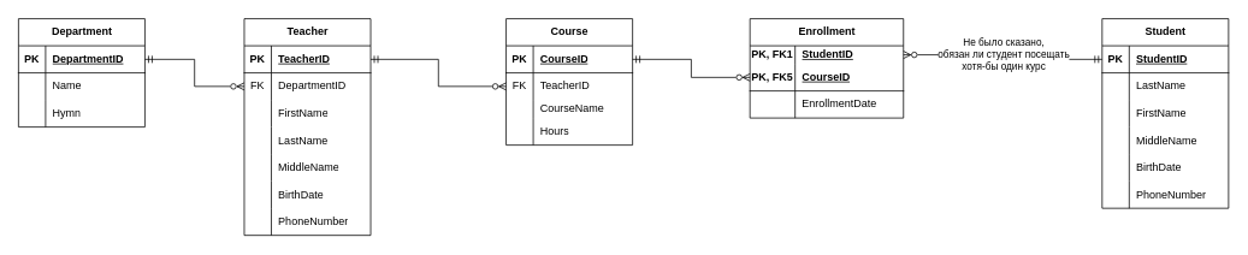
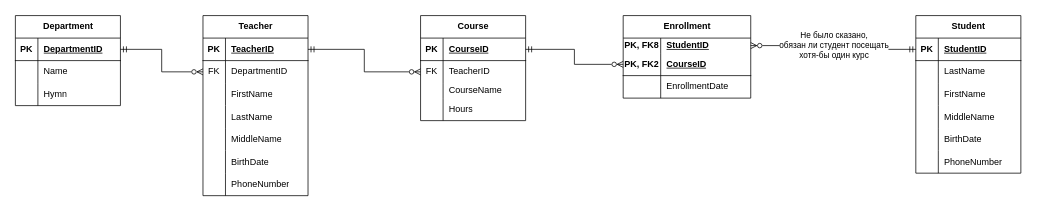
  <mxCell id="0" />
  <mxCell id="1" parent="0" />
  <mxCell id="2" value="Department" style="shape=table;startSize=30;container=1;collapsible=1;childLayout=tableLayout;fixedRows=1;rowLines=0;fontStyle=1;align=center;resizeLast=1;html=1;" vertex="1" parent="1"><mxGeometry x="20" y="20" width="140" height="120" as="geometry" /></mxCell>
  <mxCell id="3" value="" style="shape=tableRow;horizontal=0;startSize=0;swimlaneHead=0;swimlaneBody=0;fillColor=none;collapsible=0;dropTarget=0;points=[[0,0.5],[1,0.5]];portConstraint=eastwest;top=0;left=0;right=0;bottom=1;" vertex="1" parent="2"><mxGeometry y="30" width="140" height="30" as="geometry" /></mxCell>
  <mxCell id="4" value="PK" style="shape=partialRectangle;connectable=0;fillColor=none;top=0;left=0;bottom=0;right=0;fontStyle=1;overflow=hidden;whiteSpace=wrap;html=1;" vertex="1" parent="3"><mxGeometry width="30" height="30" as="geometry"><mxRectangle width="30" height="30" as="alternateBounds" /></mxGeometry></mxCell>
  <mxCell id="5" value="DepartmentID" style="shape=partialRectangle;connectable=0;fillColor=none;top=0;left=0;bottom=0;right=0;align=left;spacingLeft=6;fontStyle=5;overflow=hidden;whiteSpace=wrap;html=1;" vertex="1" parent="3"><mxGeometry x="30" width="110" height="30" as="geometry"><mxRectangle width="110" height="30" as="alternateBounds" /></mxGeometry></mxCell>
  <mxCell id="6" value="" style="shape=tableRow;horizontal=0;startSize=0;swimlaneHead=0;swimlaneBody=0;fillColor=none;collapsible=0;dropTarget=0;points=[[0,0.5],[1,0.5]];portConstraint=eastwest;top=0;left=0;right=0;bottom=0;" vertex="1" parent="2"><mxGeometry y="60" width="140" height="30" as="geometry" /></mxCell>
  <mxCell id="7" value="" style="shape=partialRectangle;connectable=0;fillColor=none;top=0;left=0;bottom=0;right=0;editable=1;overflow=hidden;whiteSpace=wrap;html=1;" vertex="1" parent="6"><mxGeometry width="30" height="30" as="geometry"><mxRectangle width="30" height="30" as="alternateBounds" /></mxGeometry></mxCell>
  <mxCell id="8" value="Name" style="shape=partialRectangle;connectable=0;fillColor=none;top=0;left=0;bottom=0;right=0;align=left;spacingLeft=6;overflow=hidden;whiteSpace=wrap;html=1;" vertex="1" parent="6"><mxGeometry x="30" width="110" height="30" as="geometry"><mxRectangle width="110" height="30" as="alternateBounds" /></mxGeometry></mxCell>
  <mxCell id="9" value="" style="shape=tableRow;horizontal=0;startSize=0;swimlaneHead=0;swimlaneBody=0;fillColor=none;collapsible=0;dropTarget=0;points=[[0,0.5],[1,0.5]];portConstraint=eastwest;top=0;left=0;right=0;bottom=0;" vertex="1" parent="2"><mxGeometry y="90" width="140" height="30" as="geometry" /></mxCell>
  <mxCell id="10" value="" style="shape=partialRectangle;connectable=0;fillColor=none;top=0;left=0;bottom=0;right=0;editable=1;overflow=hidden;whiteSpace=wrap;html=1;" vertex="1" parent="9"><mxGeometry width="30" height="30" as="geometry"><mxRectangle width="30" height="30" as="alternateBounds" /></mxGeometry></mxCell>
  <mxCell id="11" value="Hymn" style="shape=partialRectangle;connectable=0;fillColor=none;top=0;left=0;bottom=0;right=0;align=left;spacingLeft=6;overflow=hidden;whiteSpace=wrap;html=1;" vertex="1" parent="9"><mxGeometry x="30" width="110" height="30" as="geometry"><mxRectangle width="110" height="30" as="alternateBounds" /></mxGeometry></mxCell>
  <mxCell id="12" value="" style="edgeStyle=orthogonalEdgeStyle;rounded=0;orthogonalLoop=1;jettySize=auto;html=1;exitX=1;exitY=0.5;exitDx=0;exitDy=0;entryX=0;entryY=0.5;entryDx=0;entryDy=0;startArrow=ERmandOne;startFill=0;endArrow=ERzeroToMany;endFill=0;" edge="1" parent="1" source="14" target="40"><mxGeometry relative="1" as="geometry" /></mxCell>
  <mxCell id="13" value="Teacher" style="shape=table;startSize=30;container=1;collapsible=1;childLayout=tableLayout;fixedRows=1;rowLines=0;fontStyle=1;align=center;resizeLast=1;html=1;" vertex="1" parent="1"><mxGeometry x="270" y="20" width="140" height="240" as="geometry" /></mxCell>
  <mxCell id="14" value="" style="shape=tableRow;horizontal=0;startSize=0;swimlaneHead=0;swimlaneBody=0;fillColor=none;collapsible=0;dropTarget=0;points=[[0,0.5],[1,0.5]];portConstraint=eastwest;top=0;left=0;right=0;bottom=1;" vertex="1" parent="13"><mxGeometry y="30" width="140" height="30" as="geometry" /></mxCell>
  <mxCell id="15" value="PK" style="shape=partialRectangle;connectable=0;fillColor=none;top=0;left=0;bottom=0;right=0;fontStyle=1;overflow=hidden;whiteSpace=wrap;html=1;" vertex="1" parent="14"><mxGeometry width="30" height="30" as="geometry"><mxRectangle width="30" height="30" as="alternateBounds" /></mxGeometry></mxCell>
  <mxCell id="16" value="TeacherID" style="shape=partialRectangle;connectable=0;fillColor=none;top=0;left=0;bottom=0;right=0;align=left;spacingLeft=6;fontStyle=5;overflow=hidden;whiteSpace=wrap;html=1;" vertex="1" parent="14"><mxGeometry x="30" width="110" height="30" as="geometry"><mxRectangle width="110" height="30" as="alternateBounds" /></mxGeometry></mxCell>
  <mxCell id="17" style="shape=tableRow;horizontal=0;startSize=0;swimlaneHead=0;swimlaneBody=0;fillColor=none;collapsible=0;dropTarget=0;points=[[0,0.5],[1,0.5]];portConstraint=eastwest;top=0;left=0;right=0;bottom=0;" vertex="1" parent="13"><mxGeometry y="60" width="140" height="30" as="geometry" /></mxCell>
  <mxCell id="18" value="FK" style="shape=partialRectangle;connectable=0;fillColor=none;top=0;left=0;bottom=0;right=0;editable=1;overflow=hidden;whiteSpace=wrap;html=1;" vertex="1" parent="17"><mxGeometry width="30" height="30" as="geometry"><mxRectangle width="30" height="30" as="alternateBounds" /></mxGeometry></mxCell>
  <mxCell id="19" value="DepartmentID" style="shape=partialRectangle;connectable=0;fillColor=none;top=0;left=0;bottom=0;right=0;align=left;spacingLeft=6;overflow=hidden;whiteSpace=wrap;html=1;" vertex="1" parent="17"><mxGeometry x="30" width="110" height="30" as="geometry"><mxRectangle width="110" height="30" as="alternateBounds" /></mxGeometry></mxCell>
  <mxCell id="20" value="" style="shape=tableRow;horizontal=0;startSize=0;swimlaneHead=0;swimlaneBody=0;fillColor=none;collapsible=0;dropTarget=0;points=[[0,0.5],[1,0.5]];portConstraint=eastwest;top=0;left=0;right=0;bottom=0;" vertex="1" parent="13"><mxGeometry y="90" width="140" height="30" as="geometry" /></mxCell>
  <mxCell id="21" value="" style="shape=partialRectangle;connectable=0;fillColor=none;top=0;left=0;bottom=0;right=0;editable=1;overflow=hidden;whiteSpace=wrap;html=1;" vertex="1" parent="20"><mxGeometry width="30" height="30" as="geometry"><mxRectangle width="30" height="30" as="alternateBounds" /></mxGeometry></mxCell>
  <mxCell id="22" value="FirstName" style="shape=partialRectangle;connectable=0;fillColor=none;top=0;left=0;bottom=0;right=0;align=left;spacingLeft=6;overflow=hidden;whiteSpace=wrap;html=1;" vertex="1" parent="20"><mxGeometry x="30" width="110" height="30" as="geometry"><mxRectangle width="110" height="30" as="alternateBounds" /></mxGeometry></mxCell>
  <mxCell id="23" value="" style="shape=tableRow;horizontal=0;startSize=0;swimlaneHead=0;swimlaneBody=0;fillColor=none;collapsible=0;dropTarget=0;points=[[0,0.5],[1,0.5]];portConstraint=eastwest;top=0;left=0;right=0;bottom=0;" vertex="1" parent="13"><mxGeometry y="120" width="140" height="30" as="geometry" /></mxCell>
  <mxCell id="24" value="" style="shape=partialRectangle;connectable=0;fillColor=none;top=0;left=0;bottom=0;right=0;editable=1;overflow=hidden;whiteSpace=wrap;html=1;" vertex="1" parent="23"><mxGeometry width="30" height="30" as="geometry"><mxRectangle width="30" height="30" as="alternateBounds" /></mxGeometry></mxCell>
  <mxCell id="25" value="LastName" style="shape=partialRectangle;connectable=0;fillColor=none;top=0;left=0;bottom=0;right=0;align=left;spacingLeft=6;overflow=hidden;whiteSpace=wrap;html=1;" vertex="1" parent="23"><mxGeometry x="30" width="110" height="30" as="geometry"><mxRectangle width="110" height="30" as="alternateBounds" /></mxGeometry></mxCell>
  <mxCell id="26" style="shape=tableRow;horizontal=0;startSize=0;swimlaneHead=0;swimlaneBody=0;fillColor=none;collapsible=0;dropTarget=0;points=[[0,0.5],[1,0.5]];portConstraint=eastwest;top=0;left=0;right=0;bottom=0;" vertex="1" parent="13"><mxGeometry y="150" width="140" height="30" as="geometry" /></mxCell>
  <mxCell id="27" style="shape=partialRectangle;connectable=0;fillColor=none;top=0;left=0;bottom=0;right=0;editable=1;overflow=hidden;whiteSpace=wrap;html=1;" vertex="1" parent="26"><mxGeometry width="30" height="30" as="geometry"><mxRectangle width="30" height="30" as="alternateBounds" /></mxGeometry></mxCell>
  <mxCell id="28" value="MiddleName" style="shape=partialRectangle;connectable=0;fillColor=none;top=0;left=0;bottom=0;right=0;align=left;spacingLeft=6;overflow=hidden;whiteSpace=wrap;html=1;" vertex="1" parent="26"><mxGeometry x="30" width="110" height="30" as="geometry"><mxRectangle width="110" height="30" as="alternateBounds" /></mxGeometry></mxCell>
  <mxCell id="29" style="shape=tableRow;horizontal=0;startSize=0;swimlaneHead=0;swimlaneBody=0;fillColor=none;collapsible=0;dropTarget=0;points=[[0,0.5],[1,0.5]];portConstraint=eastwest;top=0;left=0;right=0;bottom=0;" vertex="1" parent="13"><mxGeometry y="180" width="140" height="30" as="geometry" /></mxCell>
  <mxCell id="30" style="shape=partialRectangle;connectable=0;fillColor=none;top=0;left=0;bottom=0;right=0;editable=1;overflow=hidden;whiteSpace=wrap;html=1;" vertex="1" parent="29"><mxGeometry width="30" height="30" as="geometry"><mxRectangle width="30" height="30" as="alternateBounds" /></mxGeometry></mxCell>
  <mxCell id="31" value="BirthDate" style="shape=partialRectangle;connectable=0;fillColor=none;top=0;left=0;bottom=0;right=0;align=left;spacingLeft=6;overflow=hidden;whiteSpace=wrap;html=1;" vertex="1" parent="29"><mxGeometry x="30" width="110" height="30" as="geometry"><mxRectangle width="110" height="30" as="alternateBounds" /></mxGeometry></mxCell>
  <mxCell id="32" style="shape=tableRow;horizontal=0;startSize=0;swimlaneHead=0;swimlaneBody=0;fillColor=none;collapsible=0;dropTarget=0;points=[[0,0.5],[1,0.5]];portConstraint=eastwest;top=0;left=0;right=0;bottom=0;" vertex="1" parent="13"><mxGeometry y="210" width="140" height="30" as="geometry" /></mxCell>
  <mxCell id="33" style="shape=partialRectangle;connectable=0;fillColor=none;top=0;left=0;bottom=0;right=0;editable=1;overflow=hidden;whiteSpace=wrap;html=1;" vertex="1" parent="32"><mxGeometry width="30" height="30" as="geometry"><mxRectangle width="30" height="30" as="alternateBounds" /></mxGeometry></mxCell>
  <mxCell id="34" value="PhoneNumber" style="shape=partialRectangle;connectable=0;fillColor=none;top=0;left=0;bottom=0;right=0;align=left;spacingLeft=6;overflow=hidden;whiteSpace=wrap;html=1;" vertex="1" parent="32"><mxGeometry x="30" width="110" height="30" as="geometry"><mxRectangle width="110" height="30" as="alternateBounds" /></mxGeometry></mxCell>
  <mxCell id="35" style="edgeStyle=orthogonalEdgeStyle;rounded=0;orthogonalLoop=1;jettySize=auto;html=1;exitX=1;exitY=0.5;exitDx=0;exitDy=0;entryX=0;entryY=0.5;entryDx=0;entryDy=0;startArrow=ERmandOne;startFill=0;endArrow=ERzeroToMany;endFill=0;" edge="1" parent="1" source="3" target="17"><mxGeometry relative="1" as="geometry" /></mxCell>
  <mxCell id="36" value="Course" style="shape=table;startSize=30;container=1;collapsible=1;childLayout=tableLayout;fixedRows=1;rowLines=0;fontStyle=1;align=center;resizeLast=1;html=1;" vertex="1" parent="1"><mxGeometry x="560" y="20" width="140" height="140" as="geometry" /></mxCell>
  <mxCell id="37" value="" style="shape=tableRow;horizontal=0;startSize=0;swimlaneHead=0;swimlaneBody=0;fillColor=none;collapsible=0;dropTarget=0;points=[[0,0.5],[1,0.5]];portConstraint=eastwest;top=0;left=0;right=0;bottom=1;" vertex="1" parent="36"><mxGeometry y="30" width="140" height="30" as="geometry" /></mxCell>
  <mxCell id="38" value="PK" style="shape=partialRectangle;connectable=0;fillColor=none;top=0;left=0;bottom=0;right=0;fontStyle=1;overflow=hidden;whiteSpace=wrap;html=1;" vertex="1" parent="37"><mxGeometry width="30" height="30" as="geometry"><mxRectangle width="30" height="30" as="alternateBounds" /></mxGeometry></mxCell>
  <mxCell id="39" value="CourseID" style="shape=partialRectangle;connectable=0;fillColor=none;top=0;left=0;bottom=0;right=0;align=left;spacingLeft=6;fontStyle=5;overflow=hidden;whiteSpace=wrap;html=1;" vertex="1" parent="37"><mxGeometry x="30" width="110" height="30" as="geometry"><mxRectangle width="110" height="30" as="alternateBounds" /></mxGeometry></mxCell>
  <mxCell id="40" style="shape=tableRow;horizontal=0;startSize=0;swimlaneHead=0;swimlaneBody=0;fillColor=none;collapsible=0;dropTarget=0;points=[[0,0.5],[1,0.5]];portConstraint=eastwest;top=0;left=0;right=0;bottom=0;" vertex="1" parent="36"><mxGeometry y="60" width="140" height="30" as="geometry" /></mxCell>
  <mxCell id="41" value="FK" style="shape=partialRectangle;connectable=0;fillColor=none;top=0;left=0;bottom=0;right=0;editable=1;overflow=hidden;whiteSpace=wrap;html=1;" vertex="1" parent="40"><mxGeometry width="30" height="30" as="geometry"><mxRectangle width="30" height="30" as="alternateBounds" /></mxGeometry></mxCell>
  <mxCell id="42" value="TeacherID" style="shape=partialRectangle;connectable=0;fillColor=none;top=0;left=0;bottom=0;right=0;align=left;spacingLeft=6;overflow=hidden;whiteSpace=wrap;html=1;" vertex="1" parent="40"><mxGeometry x="30" width="110" height="30" as="geometry"><mxRectangle width="110" height="30" as="alternateBounds" /></mxGeometry></mxCell>
  <mxCell id="43" value="" style="shape=tableRow;horizontal=0;startSize=0;swimlaneHead=0;swimlaneBody=0;fillColor=none;collapsible=0;dropTarget=0;points=[[0,0.5],[1,0.5]];portConstraint=eastwest;top=0;left=0;right=0;bottom=0;" vertex="1" parent="36"><mxGeometry y="90" width="140" height="20" as="geometry" /></mxCell>
  <mxCell id="44" value="" style="shape=partialRectangle;connectable=0;fillColor=none;top=0;left=0;bottom=0;right=0;editable=1;overflow=hidden;whiteSpace=wrap;html=1;" vertex="1" parent="43"><mxGeometry width="30" height="20" as="geometry"><mxRectangle width="30" height="20" as="alternateBounds" /></mxGeometry></mxCell>
  <mxCell id="45" value="CourseName" style="shape=partialRectangle;connectable=0;fillColor=none;top=0;left=0;bottom=0;right=0;align=left;spacingLeft=6;overflow=hidden;whiteSpace=wrap;html=1;" vertex="1" parent="43"><mxGeometry x="30" width="110" height="20" as="geometry"><mxRectangle width="110" height="20" as="alternateBounds" /></mxGeometry></mxCell>
  <mxCell id="46" value="" style="shape=tableRow;horizontal=0;startSize=0;swimlaneHead=0;swimlaneBody=0;fillColor=none;collapsible=0;dropTarget=0;points=[[0,0.5],[1,0.5]];portConstraint=eastwest;top=0;left=0;right=0;bottom=0;" vertex="1" parent="36"><mxGeometry y="110" width="140" height="30" as="geometry" /></mxCell>
  <mxCell id="47" value="" style="shape=partialRectangle;connectable=0;fillColor=none;top=0;left=0;bottom=0;right=0;editable=1;overflow=hidden;whiteSpace=wrap;html=1;" vertex="1" parent="46"><mxGeometry width="30" height="30" as="geometry"><mxRectangle width="30" height="30" as="alternateBounds" /></mxGeometry></mxCell>
  <mxCell id="48" value="Hours" style="shape=partialRectangle;connectable=0;fillColor=none;top=0;left=0;bottom=0;right=0;align=left;spacingLeft=6;overflow=hidden;whiteSpace=wrap;html=1;" vertex="1" parent="46"><mxGeometry x="30" width="110" height="30" as="geometry"><mxRectangle width="110" height="30" as="alternateBounds" /></mxGeometry></mxCell>
  <mxCell id="49" value="Enrollment" style="shape=table;startSize=30;container=1;collapsible=1;childLayout=tableLayout;fixedRows=1;rowLines=0;fontStyle=1;align=center;resizeLast=1;html=1;" vertex="1" parent="1"><mxGeometry x="830" y="20" width="170" height="110" as="geometry"><mxRectangle x="680" y="30" width="100" height="30" as="alternateBounds" /></mxGeometry></mxCell>
  <mxCell id="50" value="" style="shape=tableRow;horizontal=0;startSize=0;swimlaneHead=0;swimlaneBody=0;fillColor=none;collapsible=0;dropTarget=0;points=[[0,0.5],[1,0.5]];portConstraint=eastwest;top=0;left=0;right=0;bottom=0;" vertex="1" parent="49"><mxGeometry y="30" width="170" height="20" as="geometry" /></mxCell>
- <mxCell id="51" value="&lt;b&gt;PK, FK1&lt;/b&gt;" style="shape=partialRectangle;connectable=0;fillColor=none;top=0;left=0;bottom=0;right=0;editable=1;overflow=hidden;whiteSpace=wrap;html=1;" vertex="1" parent="50"><mxGeometry width="50" height="20" as="geometry"><mxRectangle width="50" height="20" as="alternateBounds" /></mxGeometry></mxCell>
+ <mxCell id="51" value="&lt;b&gt;PK, FK8&lt;/b&gt;" style="shape=partialRectangle;connectable=0;fillColor=none;top=0;left=0;bottom=0;right=0;editable=1;overflow=hidden;whiteSpace=wrap;html=1;" vertex="1" parent="50"><mxGeometry width="50" height="20" as="geometry"><mxRectangle width="50" height="20" as="alternateBounds" /></mxGeometry></mxCell>
  <mxCell id="52" value="&lt;b&gt;&lt;u&gt;StudentID&lt;/u&gt;&lt;/b&gt;" style="shape=partialRectangle;connectable=0;fillColor=none;top=0;left=0;bottom=0;right=0;align=left;spacingLeft=6;overflow=hidden;whiteSpace=wrap;html=1;" vertex="1" parent="50"><mxGeometry x="50" width="120" height="20" as="geometry"><mxRectangle width="120" height="20" as="alternateBounds" /></mxGeometry></mxCell>
  <mxCell id="53" value="" style="shape=tableRow;horizontal=0;startSize=0;swimlaneHead=0;swimlaneBody=0;fillColor=none;collapsible=0;dropTarget=0;points=[[0,0.5],[1,0.5]];portConstraint=eastwest;top=0;left=0;right=0;bottom=1;" vertex="1" parent="49"><mxGeometry y="50" width="170" height="30" as="geometry" /></mxCell>
- <mxCell id="54" value="PK, FK5" style="shape=partialRectangle;connectable=0;fillColor=none;top=0;left=0;bottom=0;right=0;fontStyle=1;overflow=hidden;whiteSpace=wrap;html=1;" vertex="1" parent="53"><mxGeometry width="50" height="30" as="geometry"><mxRectangle width="50" height="30" as="alternateBounds" /></mxGeometry></mxCell>
+ <mxCell id="54" value="PK, FK2" style="shape=partialRectangle;connectable=0;fillColor=none;top=0;left=0;bottom=0;right=0;fontStyle=1;overflow=hidden;whiteSpace=wrap;html=1;" vertex="1" parent="53"><mxGeometry width="50" height="30" as="geometry"><mxRectangle width="50" height="30" as="alternateBounds" /></mxGeometry></mxCell>
  <mxCell id="55" value="CourseID" style="shape=partialRectangle;connectable=0;fillColor=none;top=0;left=0;bottom=0;right=0;align=left;spacingLeft=6;fontStyle=5;overflow=hidden;whiteSpace=wrap;html=1;" vertex="1" parent="53"><mxGeometry x="50" width="120" height="30" as="geometry"><mxRectangle width="120" height="30" as="alternateBounds" /></mxGeometry></mxCell>
  <mxCell id="56" style="shape=tableRow;horizontal=0;startSize=0;swimlaneHead=0;swimlaneBody=0;fillColor=none;collapsible=0;dropTarget=0;points=[[0,0.5],[1,0.5]];portConstraint=eastwest;top=0;left=0;right=0;bottom=0;" vertex="1" parent="49"><mxGeometry y="80" width="170" height="30" as="geometry" /></mxCell>
  <mxCell id="57" value="" style="shape=partialRectangle;connectable=0;fillColor=none;top=0;left=0;bottom=0;right=0;editable=1;overflow=hidden;whiteSpace=wrap;html=1;" vertex="1" parent="56"><mxGeometry width="50" height="30" as="geometry"><mxRectangle width="50" height="30" as="alternateBounds" /></mxGeometry></mxCell>
  <mxCell id="58" value="EnrollmentDate" style="shape=partialRectangle;connectable=0;fillColor=none;top=0;left=0;bottom=0;right=0;align=left;spacingLeft=6;overflow=hidden;whiteSpace=wrap;html=1;" vertex="1" parent="56"><mxGeometry x="50" width="120" height="30" as="geometry"><mxRectangle width="120" height="30" as="alternateBounds" /></mxGeometry></mxCell>
  <mxCell id="59" style="edgeStyle=orthogonalEdgeStyle;rounded=0;orthogonalLoop=1;jettySize=auto;html=1;exitX=1;exitY=0.5;exitDx=0;exitDy=0;entryX=0;entryY=0.5;entryDx=0;entryDy=0;startArrow=ERmandOne;startFill=0;endArrow=ERzeroToMany;endFill=0;" edge="1" parent="1" source="37" target="53"><mxGeometry relative="1" as="geometry" /></mxCell>
  <mxCell id="60" value="Student" style="shape=table;startSize=30;container=1;collapsible=1;childLayout=tableLayout;fixedRows=1;rowLines=0;fontStyle=1;align=center;resizeLast=1;html=1;" vertex="1" parent="1"><mxGeometry x="1220" y="20" width="140" height="210" as="geometry"><mxRectangle x="210" y="120" width="70" height="30" as="alternateBounds" /></mxGeometry></mxCell>
  <mxCell id="61" value="" style="shape=tableRow;horizontal=0;startSize=0;swimlaneHead=0;swimlaneBody=0;fillColor=none;collapsible=0;dropTarget=0;points=[[0,0.5],[1,0.5]];portConstraint=eastwest;top=0;left=0;right=0;bottom=1;" vertex="1" parent="60"><mxGeometry y="30" width="140" height="30" as="geometry" /></mxCell>
  <mxCell id="62" value="PK" style="shape=partialRectangle;connectable=0;fillColor=none;top=0;left=0;bottom=0;right=0;fontStyle=1;overflow=hidden;whiteSpace=wrap;html=1;" vertex="1" parent="61"><mxGeometry width="30" height="30" as="geometry"><mxRectangle width="30" height="30" as="alternateBounds" /></mxGeometry></mxCell>
  <mxCell id="63" value="StudentID" style="shape=partialRectangle;connectable=0;fillColor=none;top=0;left=0;bottom=0;right=0;align=left;spacingLeft=6;fontStyle=5;overflow=hidden;whiteSpace=wrap;html=1;" vertex="1" parent="61"><mxGeometry x="30" width="110" height="30" as="geometry"><mxRectangle width="110" height="30" as="alternateBounds" /></mxGeometry></mxCell>
  <mxCell id="64" value="" style="shape=tableRow;horizontal=0;startSize=0;swimlaneHead=0;swimlaneBody=0;fillColor=none;collapsible=0;dropTarget=0;points=[[0,0.5],[1,0.5]];portConstraint=eastwest;top=0;left=0;right=0;bottom=0;" vertex="1" parent="60"><mxGeometry y="60" width="140" height="30" as="geometry" /></mxCell>
  <mxCell id="65" value="" style="shape=partialRectangle;connectable=0;fillColor=none;top=0;left=0;bottom=0;right=0;editable=1;overflow=hidden;whiteSpace=wrap;html=1;" vertex="1" parent="64"><mxGeometry width="30" height="30" as="geometry"><mxRectangle width="30" height="30" as="alternateBounds" /></mxGeometry></mxCell>
  <mxCell id="66" value="LastName" style="shape=partialRectangle;connectable=0;fillColor=none;top=0;left=0;bottom=0;right=0;align=left;spacingLeft=6;overflow=hidden;whiteSpace=wrap;html=1;" vertex="1" parent="64"><mxGeometry x="30" width="110" height="30" as="geometry"><mxRectangle width="110" height="30" as="alternateBounds" /></mxGeometry></mxCell>
  <mxCell id="67" value="" style="shape=tableRow;horizontal=0;startSize=0;swimlaneHead=0;swimlaneBody=0;fillColor=none;collapsible=0;dropTarget=0;points=[[0,0.5],[1,0.5]];portConstraint=eastwest;top=0;left=0;right=0;bottom=0;" vertex="1" parent="60"><mxGeometry y="90" width="140" height="30" as="geometry" /></mxCell>
  <mxCell id="68" value="" style="shape=partialRectangle;connectable=0;fillColor=none;top=0;left=0;bottom=0;right=0;editable=1;overflow=hidden;whiteSpace=wrap;html=1;" vertex="1" parent="67"><mxGeometry width="30" height="30" as="geometry"><mxRectangle width="30" height="30" as="alternateBounds" /></mxGeometry></mxCell>
  <mxCell id="69" value="FirstName" style="shape=partialRectangle;connectable=0;fillColor=none;top=0;left=0;bottom=0;right=0;align=left;spacingLeft=6;overflow=hidden;whiteSpace=wrap;html=1;" vertex="1" parent="67"><mxGeometry x="30" width="110" height="30" as="geometry"><mxRectangle width="110" height="30" as="alternateBounds" /></mxGeometry></mxCell>
  <mxCell id="70" value="" style="shape=tableRow;horizontal=0;startSize=0;swimlaneHead=0;swimlaneBody=0;fillColor=none;collapsible=0;dropTarget=0;points=[[0,0.5],[1,0.5]];portConstraint=eastwest;top=0;left=0;right=0;bottom=0;" vertex="1" parent="60"><mxGeometry y="120" width="140" height="30" as="geometry" /></mxCell>
  <mxCell id="71" value="" style="shape=partialRectangle;connectable=0;fillColor=none;top=0;left=0;bottom=0;right=0;editable=1;overflow=hidden;" vertex="1" parent="70"><mxGeometry width="30" height="30" as="geometry"><mxRectangle width="30" height="30" as="alternateBounds" /></mxGeometry></mxCell>
  <mxCell id="72" value="MiddleName" style="shape=partialRectangle;connectable=0;fillColor=none;top=0;left=0;bottom=0;right=0;align=left;spacingLeft=6;overflow=hidden;" vertex="1" parent="70"><mxGeometry x="30" width="110" height="30" as="geometry"><mxRectangle width="110" height="30" as="alternateBounds" /></mxGeometry></mxCell>
  <mxCell id="73" value="" style="shape=tableRow;horizontal=0;startSize=0;swimlaneHead=0;swimlaneBody=0;fillColor=none;collapsible=0;dropTarget=0;points=[[0,0.5],[1,0.5]];portConstraint=eastwest;top=0;left=0;right=0;bottom=0;" vertex="1" parent="60"><mxGeometry y="150" width="140" height="30" as="geometry" /></mxCell>
  <mxCell id="74" value="" style="shape=partialRectangle;connectable=0;fillColor=none;top=0;left=0;bottom=0;right=0;editable=1;overflow=hidden;whiteSpace=wrap;html=1;" vertex="1" parent="73"><mxGeometry width="30" height="30" as="geometry"><mxRectangle width="30" height="30" as="alternateBounds" /></mxGeometry></mxCell>
  <mxCell id="75" value="BirthDate" style="shape=partialRectangle;connectable=0;fillColor=none;top=0;left=0;bottom=0;right=0;align=left;spacingLeft=6;overflow=hidden;whiteSpace=wrap;html=1;" vertex="1" parent="73"><mxGeometry x="30" width="110" height="30" as="geometry"><mxRectangle width="110" height="30" as="alternateBounds" /></mxGeometry></mxCell>
  <mxCell id="76" value="" style="shape=tableRow;horizontal=0;startSize=0;swimlaneHead=0;swimlaneBody=0;fillColor=none;collapsible=0;dropTarget=0;points=[[0,0.5],[1,0.5]];portConstraint=eastwest;top=0;left=0;right=0;bottom=0;" vertex="1" parent="60"><mxGeometry y="180" width="140" height="30" as="geometry" /></mxCell>
  <mxCell id="77" value="" style="shape=partialRectangle;connectable=0;fillColor=none;top=0;left=0;bottom=0;right=0;editable=1;overflow=hidden;" vertex="1" parent="76"><mxGeometry width="30" height="30" as="geometry"><mxRectangle width="30" height="30" as="alternateBounds" /></mxGeometry></mxCell>
  <mxCell id="78" value="PhoneNumber" style="shape=partialRectangle;connectable=0;fillColor=none;top=0;left=0;bottom=0;right=0;align=left;spacingLeft=6;overflow=hidden;" vertex="1" parent="76"><mxGeometry x="30" width="110" height="30" as="geometry"><mxRectangle width="110" height="30" as="alternateBounds" /></mxGeometry></mxCell>
  <mxCell id="79" style="edgeStyle=orthogonalEdgeStyle;rounded=0;orthogonalLoop=1;jettySize=auto;html=1;exitX=0;exitY=0.5;exitDx=0;exitDy=0;entryX=1;entryY=0.5;entryDx=0;entryDy=0;startArrow=ERmandOne;startFill=0;endArrow=ERzeroToMany;endFill=0;" edge="1" parent="1" source="61" target="50"><mxGeometry relative="1" as="geometry" /></mxCell>
  <mxCell id="80" value="Не было сказано,&lt;br&gt;обязан ли студент посещать&lt;br&gt;хотя-бы один курс" style="edgeLabel;html=1;align=center;verticalAlign=middle;resizable=0;points=[];" vertex="1" connectable="0" parent="79"><mxGeometry x="0.047" y="-3" relative="1" as="geometry"><mxPoint x="3" y="2" as="offset" /></mxGeometry></mxCell>
